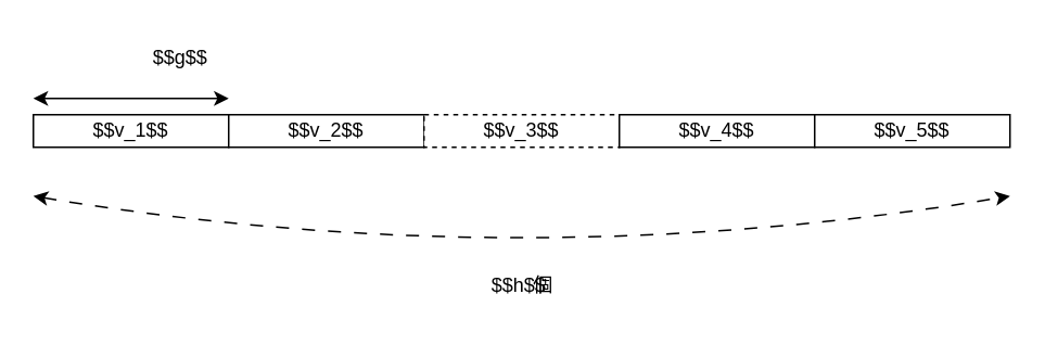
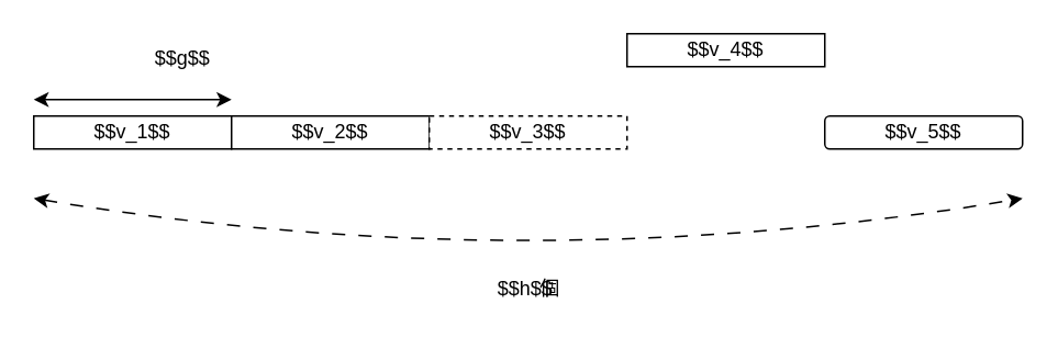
  <mxCell id="0" />
  <mxCell id="1" parent="0" />
  <mxCell id="2" value="$$v_1$$" style="rounded=0;whiteSpace=wrap;html=1;" vertex="1" parent="1"><mxGeometry x="20" y="70" width="120" height="20" as="geometry" /></mxCell>
  <mxCell id="3" value="$$v_2$$" style="rounded=0;whiteSpace=wrap;html=1;" vertex="1" parent="1"><mxGeometry x="140" y="70" width="120" height="20" as="geometry" /></mxCell>
  <mxCell id="4" value="$$v_3$$" style="rounded=0;whiteSpace=wrap;html=1;dashed=1;" vertex="1" parent="1"><mxGeometry x="260" y="70" width="120" height="20" as="geometry" /></mxCell>
- <mxCell id="5" value="$$v_4$$" style="rounded=0;whiteSpace=wrap;html=1;" vertex="1" parent="1"><mxGeometry x="380" y="70" width="120" height="20" as="geometry" /></mxCell>
- <mxCell id="6" value="$$v_5$$" style="rounded=0;whiteSpace=wrap;html=1;" vertex="1" parent="1"><mxGeometry x="500" y="70" width="120" height="20" as="geometry" /></mxCell>
+ <mxCell id="5" value="$$v_4$$" style="rounded=0;whiteSpace=wrap;html=1;" vertex="1" parent="1"><mxGeometry x="380" y="20" width="120" height="20" as="geometry" /></mxCell>
+ <mxCell id="6" value="$$v_5$$" style="whiteSpace=wrap;html=1;rounded=1;" vertex="1" parent="1"><mxGeometry x="500" y="70" width="120" height="20" as="geometry" /></mxCell>
  <mxCell id="7" value="" style="endArrow=classic;startArrow=classic;html=1;rounded=0;" edge="1" parent="1"><mxGeometry width="50" height="50" relative="1" as="geometry"><mxPoint x="20" y="60" as="sourcePoint" /><mxPoint x="140" y="60" as="targetPoint" /></mxGeometry></mxCell>
  <mxCell id="8" value="$$g$$" style="text;html=1;align=center;verticalAlign=middle;resizable=0;points=[];autosize=1;strokeColor=none;fillColor=none;" vertex="1" parent="1"><mxGeometry x="80" y="20" width="60" height="30" as="geometry" /></mxCell>
  <mxCell id="9" value="" style="endArrow=classic;startArrow=classic;html=1;rounded=0;curved=1;dashed=1;dashPattern=8 8;" edge="1" parent="1"><mxGeometry width="50" height="50" relative="1" as="geometry"><mxPoint x="20" y="120" as="sourcePoint" /><mxPoint x="620" y="120" as="targetPoint" /><Array as="points"><mxPoint x="320" y="170" /></Array></mxGeometry></mxCell>
  <mxCell id="10" value="$$h$$" style="text;html=1;align=center;verticalAlign=middle;resizable=0;points=[];autosize=1;strokeColor=none;fillColor=none;" vertex="1" parent="1"><mxGeometry x="287.5" y="160" width="60" height="30" as="geometry" /></mxCell>
  <mxCell id="11" value="個" style="text;html=1;align=center;verticalAlign=middle;resizable=0;points=[];autosize=1;strokeColor=none;fillColor=none;" vertex="1" parent="1"><mxGeometry x="312.5" y="160" width="40" height="30" as="geometry" /></mxCell>
